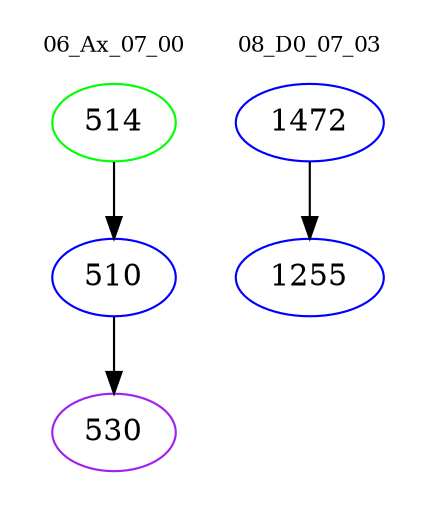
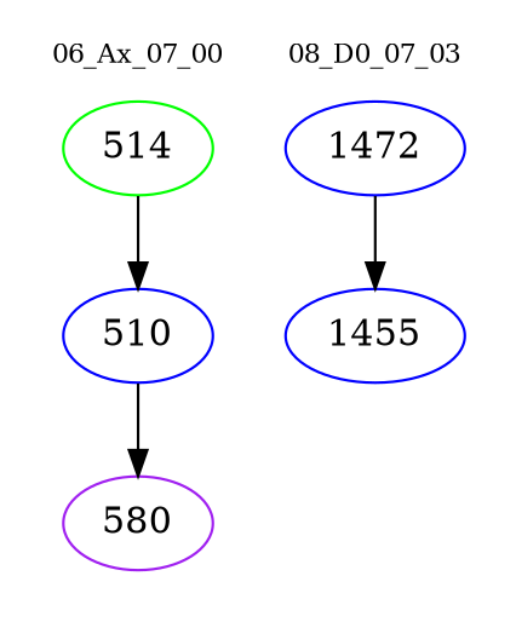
  digraph {
    node [color=blue]
    edge [color=black]
    n1 [color=green label=514]
    n2 [label=510]
-   n3 [color=purple label=530]
+   n3 [color=purple label=580]
    n4 [label=1472]
-   n5 [label=1255]
+   n5 [label=1455]
    subgraph cluster_1 {
      color=white
      fontsize=10
      label="06_Ax_07_00"
      n1
      n2
      n3
    }
    subgraph cluster_2 {
      color=white
      fontsize=10
      label="08_D0_07_03"
      n4
      n5
    }
    n1 -> n2
    n2 -> n3
    n4 -> n5
  }
